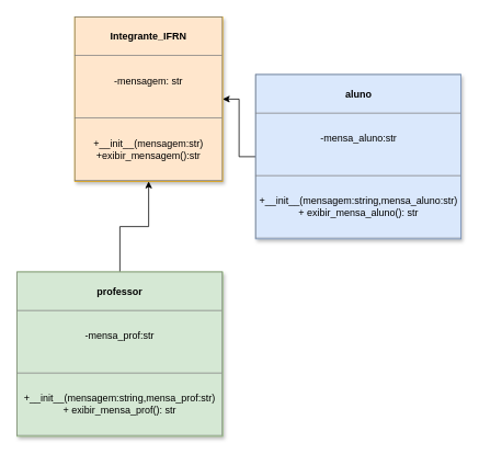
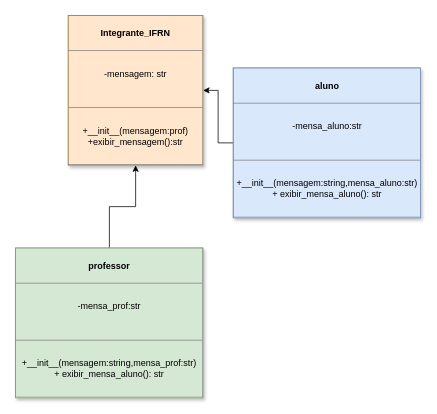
  <mxCell id="0" />
  <mxCell id="1" parent="0" />
- <mxCell id="2" value="&lt;table border=&quot;1&quot; width=&quot;100%&quot; height=&quot;100%&quot; cellpadding=&quot;4&quot; style=&quot;width:100%;height:100%;border-collapse:collapse;&quot;&gt;&lt;tbody&gt;&lt;tr&gt;&lt;th align=&quot;center&quot;&gt;Integrante_IFRN&lt;br&gt;&lt;/th&gt;&lt;/tr&gt;&lt;tr&gt;&lt;td align=&quot;center&quot;&gt;-mensagem: str&lt;br&gt;&lt;br&gt;&lt;/td&gt;&lt;/tr&gt;&lt;tr&gt;&lt;td align=&quot;center&quot;&gt;+__init__(mensagem:str)&lt;br&gt;+exibir_mensagem():str&lt;/td&gt;&lt;/tr&gt;&lt;/tbody&gt;&lt;/table&gt;" style="text;html=1;whiteSpace=wrap;strokeColor=#d79b00;fillColor=#ffe6cc;overflow=fill;shadow=1;" vertex="1" parent="1"><mxGeometry x="90" y="20" width="180" height="200" as="geometry" /></mxCell>
+ <mxCell id="2" value="&lt;table border=&quot;1&quot; width=&quot;100%&quot; height=&quot;100%&quot; cellpadding=&quot;4&quot; style=&quot;width:100%;height:100%;border-collapse:collapse;&quot;&gt;&lt;tbody&gt;&lt;tr&gt;&lt;th align=&quot;center&quot;&gt;Integrante_IFRN&lt;br&gt;&lt;/th&gt;&lt;/tr&gt;&lt;tr&gt;&lt;td align=&quot;center&quot;&gt;-mensagem: str&lt;br&gt;&lt;br&gt;&lt;/td&gt;&lt;/tr&gt;&lt;tr&gt;&lt;td align=&quot;center&quot;&gt;+__init__(mensagem:prof)&lt;br&gt;+exibir_mensagem():str&lt;/td&gt;&lt;/tr&gt;&lt;/tbody&gt;&lt;/table&gt;" style="text;html=1;whiteSpace=wrap;strokeColor=#d79b00;fillColor=#ffe6cc;overflow=fill;shadow=1;" vertex="1" parent="1"><mxGeometry x="90" y="20" width="180" height="200" as="geometry" /></mxCell>
  <mxCell id="3" value="" style="edgeStyle=orthogonalEdgeStyle;rounded=0;orthogonalLoop=1;jettySize=auto;html=1;" edge="1" parent="1" source="4" target="2"><mxGeometry relative="1" as="geometry" /></mxCell>
- <mxCell id="4" value="&lt;table border=&quot;1&quot; width=&quot;100%&quot; height=&quot;100%&quot; cellpadding=&quot;4&quot; style=&quot;width:100%;height:100%;border-collapse:collapse;&quot;&gt;&lt;tbody&gt;&lt;tr&gt;&lt;th align=&quot;center&quot;&gt;professor&lt;br&gt;&lt;/th&gt;&lt;/tr&gt;&lt;tr&gt;&lt;td align=&quot;center&quot;&gt;-mensa_prof:str&lt;br&gt;&lt;br&gt;&lt;/td&gt;&lt;/tr&gt;&lt;tr&gt;&lt;td align=&quot;center&quot;&gt;+__init__(mensagem:string,mensa_prof:str)&lt;br&gt;+ exibir_mensa_prof(): str&lt;br&gt;&lt;/td&gt;&lt;/tr&gt;&lt;/tbody&gt;&lt;/table&gt;" style="text;html=1;whiteSpace=wrap;strokeColor=#82b366;fillColor=#d5e8d4;overflow=fill;shadow=1;" vertex="1" parent="1"><mxGeometry x="20" y="330" width="250" height="200" as="geometry" /></mxCell>
+ <mxCell id="4" value="&lt;table border=&quot;1&quot; width=&quot;100%&quot; height=&quot;100%&quot; cellpadding=&quot;4&quot; style=&quot;width:100%;height:100%;border-collapse:collapse;&quot;&gt;&lt;tbody&gt;&lt;tr&gt;&lt;th align=&quot;center&quot;&gt;professor&lt;br&gt;&lt;/th&gt;&lt;/tr&gt;&lt;tr&gt;&lt;td align=&quot;center&quot;&gt;-mensa_prof:str&lt;br&gt;&lt;br&gt;&lt;/td&gt;&lt;/tr&gt;&lt;tr&gt;&lt;td align=&quot;center&quot;&gt;+__init__(mensagem:string,mensa_prof:str)&lt;br&gt;+ exibir_mensa_aluno(): str&lt;br&gt;&lt;/td&gt;&lt;/tr&gt;&lt;/tbody&gt;&lt;/table&gt;" style="text;html=1;whiteSpace=wrap;strokeColor=#82b366;fillColor=#d5e8d4;overflow=fill;shadow=1;" vertex="1" parent="1"><mxGeometry x="20" y="330" width="250" height="200" as="geometry" /></mxCell>
  <mxCell id="5" value="" style="edgeStyle=orthogonalEdgeStyle;rounded=0;orthogonalLoop=1;jettySize=auto;html=1;" edge="1" parent="1" source="6" target="2"><mxGeometry relative="1" as="geometry" /></mxCell>
  <mxCell id="6" value="&lt;table border=&quot;1&quot; width=&quot;100%&quot; height=&quot;100%&quot; cellpadding=&quot;4&quot; style=&quot;width:100%;height:100%;border-collapse:collapse;&quot;&gt;&lt;tbody&gt;&lt;tr&gt;&lt;th align=&quot;center&quot;&gt;aluno&lt;/th&gt;&lt;/tr&gt;&lt;tr&gt;&lt;td align=&quot;center&quot;&gt;-mensa_aluno:str&lt;br&gt;&lt;br&gt;&lt;/td&gt;&lt;/tr&gt;&lt;tr&gt;&lt;td align=&quot;center&quot;&gt;+__init__(mensagem:string,mensa_aluno:str)&lt;br&gt;+ exibir_mensa_aluno(): str&lt;br&gt;&lt;/td&gt;&lt;/tr&gt;&lt;/tbody&gt;&lt;/table&gt;" style="text;html=1;whiteSpace=wrap;strokeColor=#6c8ebf;fillColor=#dae8fc;overflow=fill;shadow=1;" vertex="1" parent="1"><mxGeometry x="310" y="90" width="250" height="200" as="geometry" /></mxCell>
